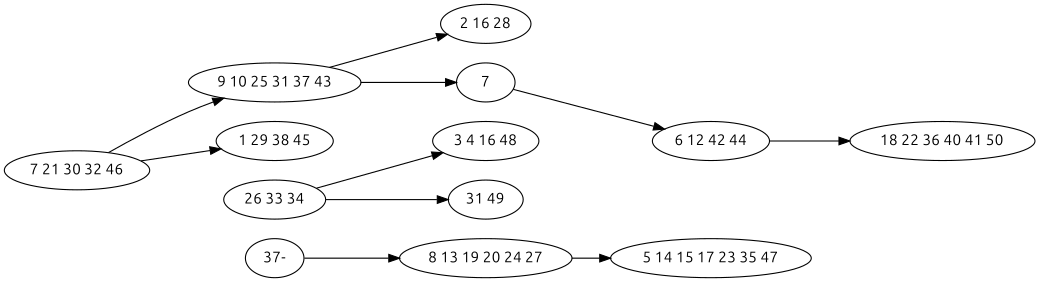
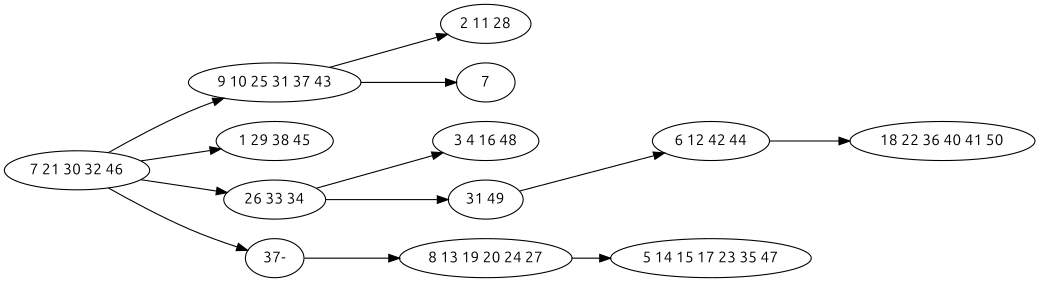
  digraph {
    fontname=Ubuntu
    rankdir=LR
    node [fontname=Ubuntu]
    edge [fontname=Ubuntu]
    n1 [label="9 10 25 31 37 43"]
-   n2 [label="2 16 28"]
+   n2 [label="2 11 28"]
    7
    n4 [label="7 21 30 32 46"]
    n5 [label="1 29 38 45"]
    n6 [label="26 33 34"]
    n7 [label="37-"]
    n8 [label="6 12 42 44"]
    n9 [label="3 4 16 48"]
    n10 [label="31 49"]
    n11 [label="8 13 19 20 24 27"]
    n12 [label="5 14 15 17 23 35 47"]
    n13 [label="18 22 36 40 41 50"]
    n1 -> n2
    n1 -> 7
-   7 -> n8
+   n10 -> n8
    n4 -> n1
    n4 -> n5
+   n4 -> n6
+   n4 -> n7
    n6 -> n9
    n6 -> n10
    n7 -> n11
    n8 -> n13
    n11 -> n12
  }
